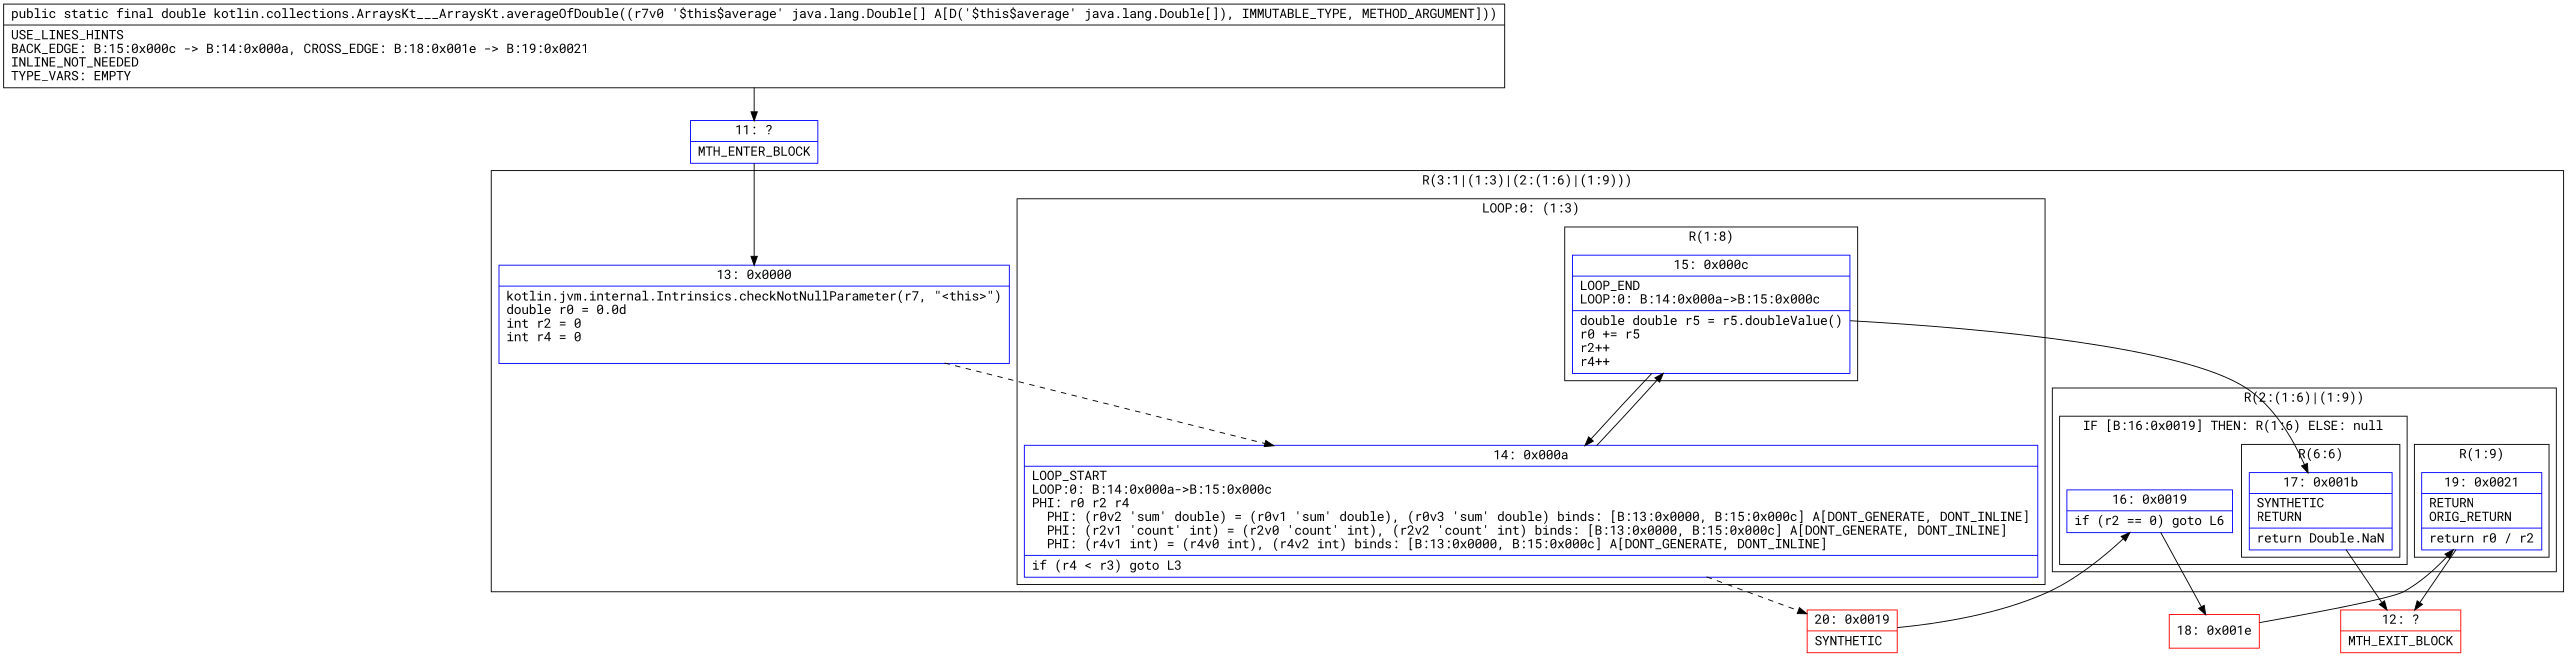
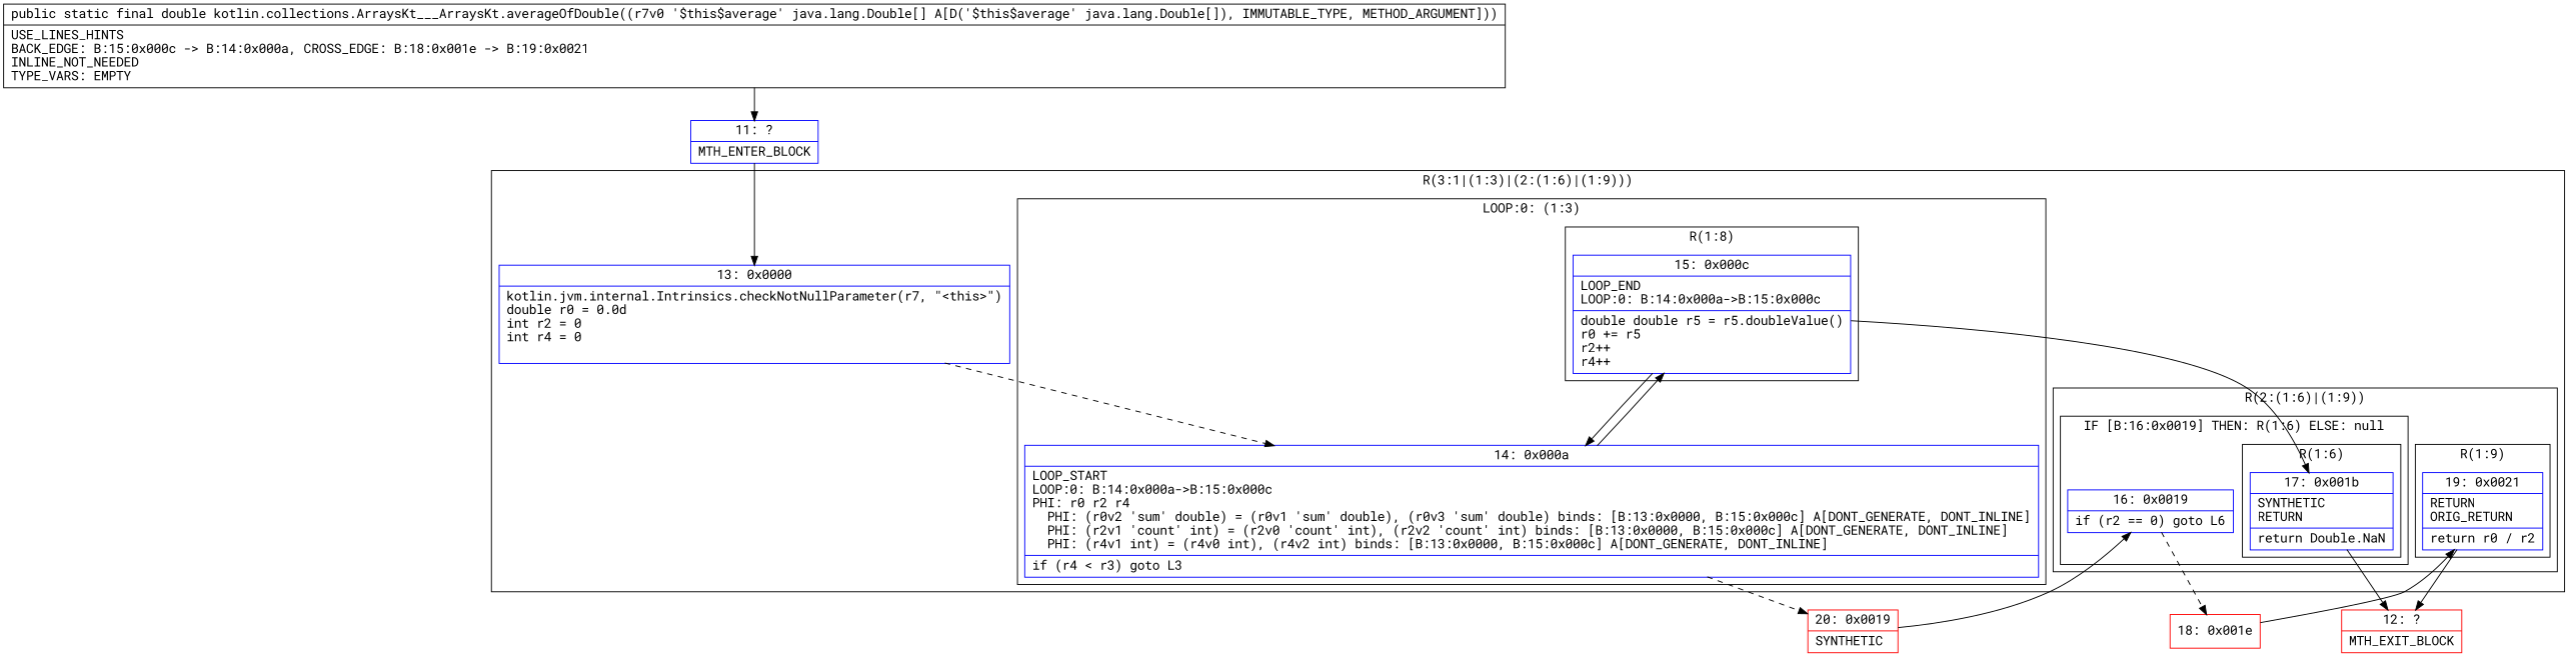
  digraph {
    fontname="Roboto Mono"
    node [color=blue fontname="Roboto Mono" shape=record]
    edge [fontname="Roboto Mono"]
    n1 [label="{15\:\ 0x000c|LOOP_END\lLOOP:0: B:14:0x000a\-\>B:15:0x000c\l|double double r5 = r5.doubleValue()\lr0 += r5\lr2++\lr4++\l}"]
    n2 [label="{14\:\ 0x000a|LOOP_START\lLOOP:0: B:14:0x000a\-\>B:15:0x000c\lPHI: r0 r2 r4 \l  PHI: (r0v2 'sum' double) = (r0v1 'sum' double), (r0v3 'sum' double) binds: [B:13:0x0000, B:15:0x000c] A[DONT_GENERATE, DONT_INLINE]\l  PHI: (r2v1 'count' int) = (r2v0 'count' int), (r2v2 'count' int) binds: [B:13:0x0000, B:15:0x000c] A[DONT_GENERATE, DONT_INLINE]\l  PHI: (r4v1 int) = (r4v0 int), (r4v2 int) binds: [B:13:0x0000, B:15:0x000c] A[DONT_GENERATE, DONT_INLINE]\l|if (r4 \< r3) goto L3\l}"]
    n3 [label="{17\:\ 0x001b|SYNTHETIC\lRETURN\l|return Double.NaN\l}"]
    n4 [label="{16\:\ 0x0019|if (r2 == 0) goto L6\l}"]
    n5 [label="{19\:\ 0x0021|RETURN\lORIG_RETURN\l|return r0 \/ r2\l}"]
    n6 [label="{13\:\ 0x0000|kotlin.jvm.internal.Intrinsics.checkNotNullParameter(r7, \"\<this\>\")\ldouble r0 = 0.0d\lint r2 = 0\lint r4 = 0\l\l}"]
    n7 [color=red label="{20\:\ 0x0019|SYNTHETIC\l}"]
    n8 [color=red label="{12\:\ ?|MTH_EXIT_BLOCK\l}"]
    n9 [color=red label="{18\:\ 0x001e}"]
    n10 [label="{11\:\ ?|MTH_ENTER_BLOCK\l}"]
    n11 [label="{public static final double kotlin.collections.ArraysKt___ArraysKt.averageOfDouble((r7v0 '$this$average' java.lang.Double[] A[D('$this$average' java.lang.Double[]), IMMUTABLE_TYPE, METHOD_ARGUMENT]))  | USE_LINES_HINTS\lBACK_EDGE: B:15:0x000c \-\> B:14:0x000a, CROSS_EDGE: B:18:0x001e \-\> B:19:0x0021\lINLINE_NOT_NEEDED\lTYPE_VARS: EMPTY\l}" color=""]
    subgraph cluster_1 {
      label="R(3:1|(1:3)|(2:(1:6)|(1:9)))"
      n6
      subgraph cluster_2 {
        label="LOOP:0: (1:3)"
        n2
        subgraph cluster_3 {
          label="R(1:8)"
          n1
        }
      }
      subgraph cluster_4 {
        label="R(2:(1:6)|(1:9))"
        subgraph cluster_5 {
          label="IF [B:16:0x0019] THEN: R(1:6) ELSE: null"
          n4
          subgraph cluster_6 {
-           label="R(6:6)"
+           label="R(1:6)"
            n3
          }
        }
        subgraph cluster_7 {
          label="R(1:9)"
          n5
        }
      }
    }
    n1 -> n2
    n1 -> n3
    n2 -> n1
    n2 -> n7 [style=dashed]
    n3 -> n8
-   n4 -> n9 [style=solid]
+   n4 -> n9 [style=dashed]
    n5 -> n8
    n6 -> n2 [style=dashed]
    n7 -> n4
    n9 -> n5
    n10 -> n6
    n11 -> n10
  }
